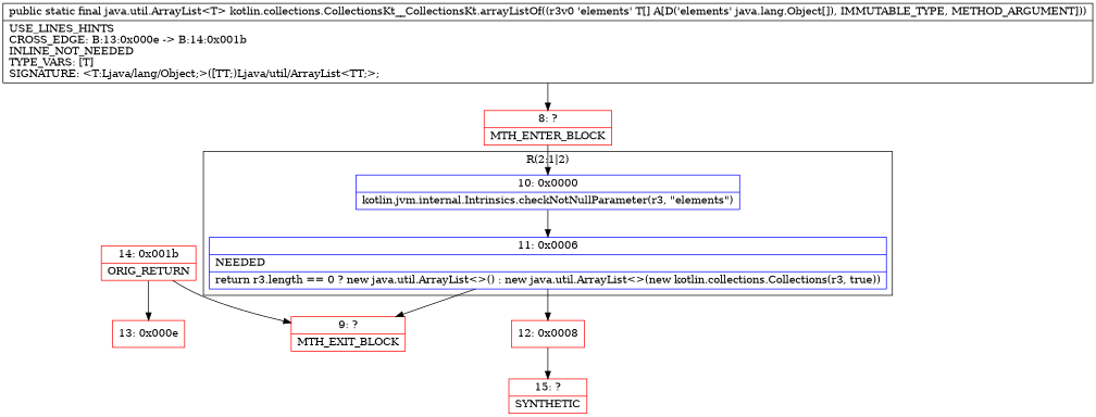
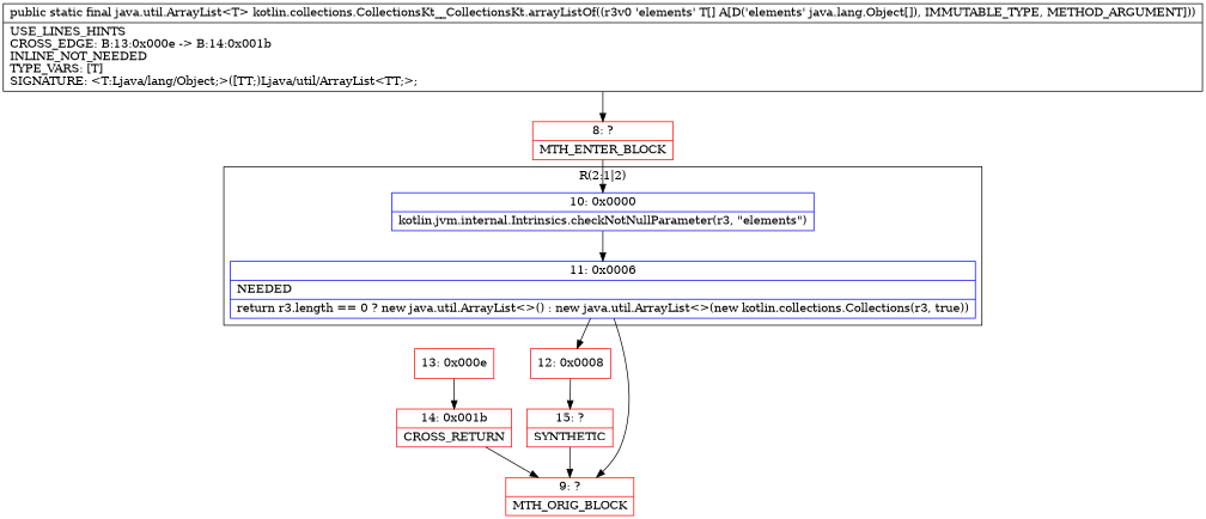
  digraph {
    node [color=red shape=record]
    n1 [color=blue label="{10\:\ 0x0000|kotlin.jvm.internal.Intrinsics.checkNotNullParameter(r3, \"elements\")\l}"]
    n2 [color=blue label="{11\:\ 0x0006|NEEDED\l|return r3.length == 0 ? new java.util.ArrayList\<\>() : new java.util.ArrayList\<\>(new kotlin.collections.Collections(r3, true))\l}"]
    n3 [label="{12\:\ 0x0008}"]
-   n4 [label="{9\:\ ?|MTH_EXIT_BLOCK\l}"]
+   n4 [label="{9\:\ ?|MTH_ORIG_BLOCK\l}"]
    n5 [label="{15\:\ ?|SYNTHETIC\l}"]
    n6 [label="{13\:\ 0x000e}"]
-   n7 [label="{14\:\ 0x001b|ORIG_RETURN\l}"]
+   n7 [label="{14\:\ 0x001b|CROSS_RETURN\l}"]
    n8 [label="{8\:\ ?|MTH_ENTER_BLOCK\l}"]
    n9 [label="{public static final java.util.ArrayList\<T\> kotlin.collections.CollectionsKt__CollectionsKt.arrayListOf((r3v0 'elements' T[] A[D('elements' java.lang.Object[]), IMMUTABLE_TYPE, METHOD_ARGUMENT]))  | USE_LINES_HINTS\lCROSS_EDGE: B:13:0x000e \-\> B:14:0x001b\lINLINE_NOT_NEEDED\lTYPE_VARS: [T]\lSIGNATURE: \<T:Ljava\/lang\/Object;\>([TT;)Ljava\/util\/ArrayList\<TT;\>;\l}" color=""]
    subgraph cluster_1 {
      label="R(2:1|2)"
      n1
      n2
    }
    n1 -> n2
    n2 -> n3
    n2 -> n4
    n3 -> n5
-   n7 -> n6
+   n5 -> n4
+   n6 -> n7
    n7 -> n4
    n8 -> n1
    n9 -> n8
  }
